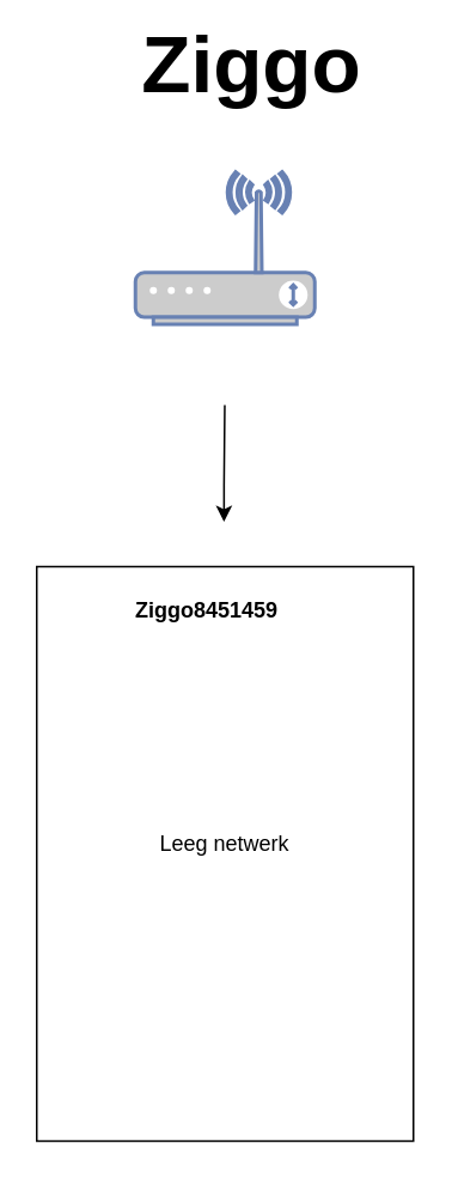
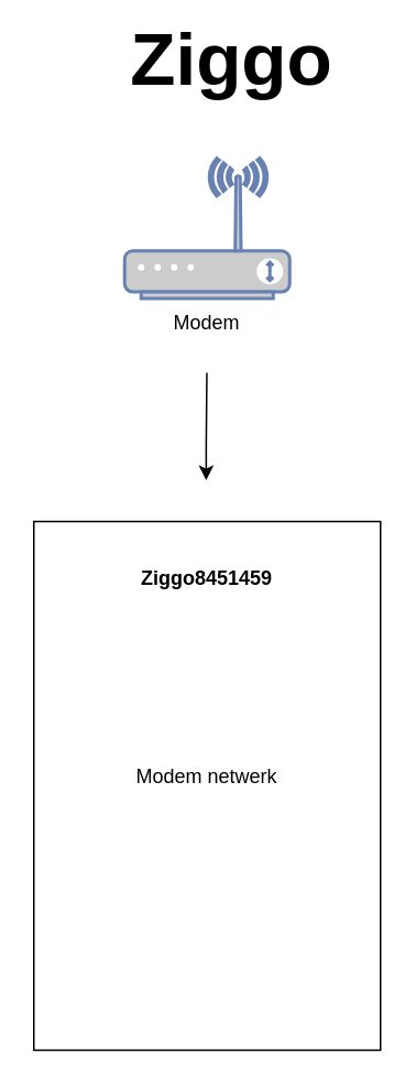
  <mxCell id="0" style=";html=1;" />
  <mxCell id="1" style=";html=1;" parent="0" />
  <mxCell id="2" value="" style="fontColor=#0066CC;verticalAlign=top;verticalLabelPosition=bottom;labelPosition=center;align=center;html=1;outlineConnect=0;fillColor=#CCCCCC;strokeColor=#6881B3;gradientColor=none;gradientDirection=north;strokeWidth=2;shape=mxgraph.networks.wireless_modem;" vertex="1" parent="1"><mxGeometry x="75" y="95" width="100" height="85" as="geometry" /></mxCell>
  <mxCell id="3" value="Ziggo" style="text;html=1;align=center;verticalAlign=middle;whiteSpace=wrap;rounded=0;fontStyle=1;fontSize=45;" vertex="1" parent="1"><mxGeometry x="110" y="20" width="60" height="30" as="geometry" /></mxCell>
+ <mxCell id="4" value="Modem" style="text;html=1;align=center;verticalAlign=middle;whiteSpace=wrap;rounded=0;" vertex="1" parent="1"><mxGeometry x="95" y="180" width="60" height="30" as="geometry" /></mxCell>
  <mxCell id="5" value="" style="endArrow=classic;html=1;rounded=0;fontStyle=1" edge="1" parent="1"><mxGeometry width="50" height="50" relative="1" as="geometry"><mxPoint x="124.82" y="225" as="sourcePoint" /><mxPoint x="124.41" y="290" as="targetPoint" /><Array as="points"><mxPoint x="124.41" y="270" /></Array></mxGeometry></mxCell>
  <mxCell id="6" value="" style="rounded=0;whiteSpace=wrap;html=1;" vertex="1" parent="1"><mxGeometry x="20" y="315" width="210" height="320" as="geometry" /></mxCell>
- <mxCell id="7" value="Ziggo8451459" style="text;html=1;align=center;verticalAlign=middle;whiteSpace=wrap;rounded=0;fontStyle=1" vertex="1" parent="1"><mxGeometry x="85" y="325" width="60" height="30" as="geometry" /></mxCell>
- <mxCell id="8" value="Leeg netwerk" style="text;html=1;align=center;verticalAlign=middle;whiteSpace=wrap;rounded=0;" vertex="1" parent="1"><mxGeometry x="70" y="455" width="110" height="30" as="geometry" /></mxCell>
+ <mxCell id="7" value="Ziggo8451459" style="text;html=1;align=center;verticalAlign=middle;whiteSpace=wrap;rounded=0;fontStyle=1" vertex="1" parent="1"><mxGeometry x="95" y="335" width="60" height="30" as="geometry" /></mxCell>
+ <mxCell id="8" value="Modem netwerk" style="text;html=1;align=center;verticalAlign=middle;whiteSpace=wrap;rounded=0;" vertex="1" parent="1"><mxGeometry x="70" y="455" width="110" height="30" as="geometry" /></mxCell>
